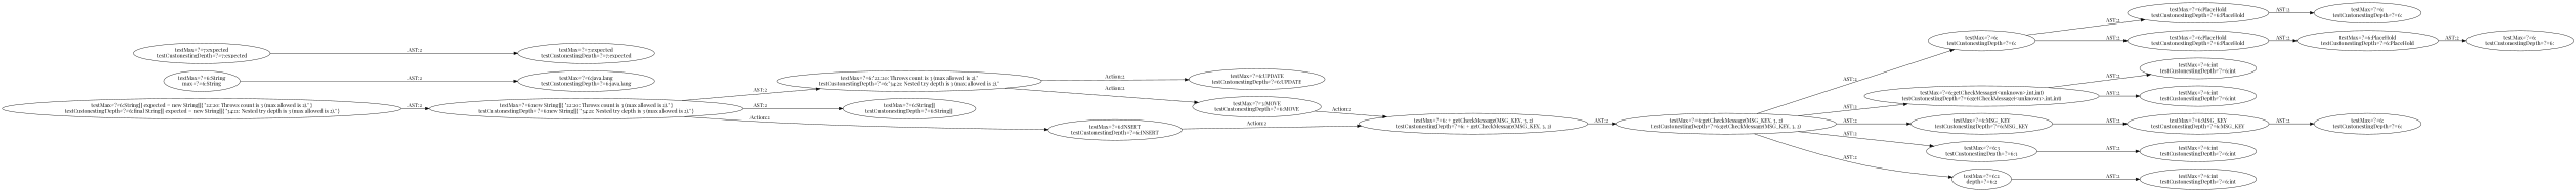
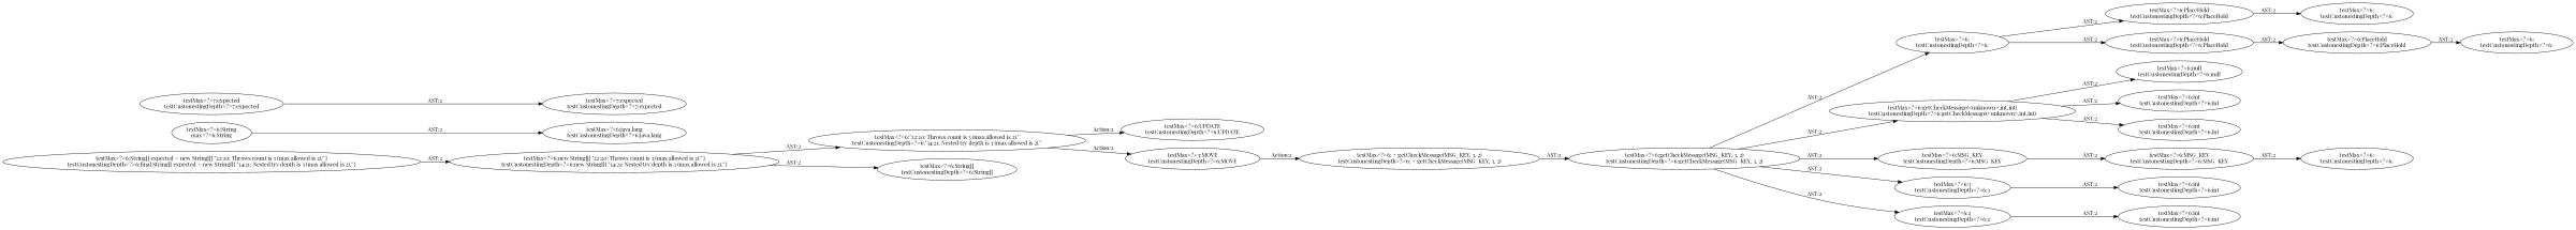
  digraph {
    fontname="Playfair Display"
    rankdir=LR
    node [fontname="Playfair Display" shape=ellipse]
    edge [fontname="Playfair Display"]
    n1 [label="testMax#?#6:UPDATE\ntestCustonestingDepth#?#6:UPDATE"]
    n2 [label="testMax#?#6:\"22:20: Throws count is 3 (max allowed is 2).\"\ntestCustonestingDepth#?#6:\"34:21: Nested try depth is 3 (max allowed is 2).\""]
    n3 [label="testMax#?#3:MOVE\ntestCustonestingDepth#?#6:MOVE"]
    n4 [label="testMax#?#6: + getCheckMessage(MSG_KEY, 3, 2)\ntestCustonestingDepth#?#6: + getCheckMessage(MSG_KEY, 3, 2)"]
    n5 [label="testMax#?#6:new String[]\{ \"22:20: Throws count is 3 (max allowed is 2).\" \}\ntestCustonestingDepth#?#6:new String[]\{ \"34:21: Nested try depth is 3 (max allowed is 2).\" \}"]
    n6 [label="testMax#?#6:String[]\ntestCustonestingDepth#?#6:String[]"]
-   n7 [label="testMax#?#6:INSERT\ntestCustonestingDepth#?#6:INSERT"]
    n8 [label="testMax#?#6:String[] expected = new String[]\{ \"22:20: Throws count is 3 (max allowed is 2).\" \}\ntestCustonestingDepth#?#6:final String[] expected = new String[]\{ \"34:21: Nested try depth is 3 (max allowed is 2).\" \}"]
    n9 [label="testMax#?#6:getCheckMessage(MSG_KEY, 3, 2)\ntestCustonestingDepth#?#6:getCheckMessage(MSG_KEY, 3, 2)"]
    n10 [label="testMax#?#6:\ntestCustonestingDepth#?#6:"]
    n11 [label="testMax#?#6:getCheckMessage(<unknown>,int,int)\ntestCustonestingDepth#?#6:getCheckMessage(<unknown>,int,int)"]
    n12 [label="testMax#?#6:MSG_KEY\ntestCustonestingDepth#?#6:MSG_KEY"]
    n13 [label="testMax#?#6:3\ntestCustonestingDepth#?#6:3"]
-   n14 [label="testMax#?#6:2\ndepth#?#6:2"]
+   n14 [label="testMax#?#6:2\ntestCustonestingDepth#?#6:2"]
    n15 [label="testMax#?#6:String\nmax#?#6:String"]
    n16 [label="testMax#?#6:java.lang\ntestCustonestingDepth#?#6:java.lang"]
    n17 [label="testMax#?#6:PlaceHold\ntestCustonestingDepth#?#6:PlaceHold"]
    n18 [label="testMax#?#6:PlaceHold\ntestCustonestingDepth#?#6:PlaceHold"]
+   n19 [label="testMax#?#6:null\ntestCustonestingDepth#?#6:null"]
    n20 [label="testMax#?#6:int\ntestCustonestingDepth#?#6:int"]
    n21 [label="testMax#?#6:int\ntestCustonestingDepth#?#6:int"]
    n22 [label="testMax#?#6:MSG_KEY\ntestCustonestingDepth#?#6:MSG_KEY"]
    n23 [label="testMax#?#6:int\ntestCustonestingDepth#?#6:int"]
    n24 [label="testMax#?#6:int\ntestCustonestingDepth#?#6:int"]
    n25 [label="testMax#?#6:\ntestCustonestingDepth#?#6:"]
    n26 [label="testMax#?#6:PlaceHold\ntestCustonestingDepth#?#6:PlaceHold"]
    n27 [label="testMax#?#7:expected\ntestCustonestingDepth#?#7:expected"]
    n28 [label="testMax#?#7:expected\ntestCustonestingDepth#?#7:expected"]
    n29 [label="testMax#?#6:\ntestCustonestingDepth#?#6:"]
    n30 [label="testMax#?#6:\ntestCustonestingDepth#?#6:"]
    n2 -> n1 [label="Action:2"]
    n2 -> n3 [label="Action:2"]
    n3 -> n4 [label="Action:2"]
    n4 -> n9 [label="AST:2"]
    n5 -> n2 [label="AST:2"]
    n5 -> n6 [label="AST:2"]
-   n5 -> n7 [label="Action:2"]
-   n7 -> n4 [label="Action:2"]
    n8 -> n5 [label="AST:2"]
    n9 -> n10 [label="AST:2"]
    n9 -> n11 [label="AST:2"]
    n9 -> n12 [label="AST:2"]
    n9 -> n13 [label="AST:2"]
    n9 -> n14 [label="AST:2"]
    n10 -> n17 [label="AST:2"]
    n10 -> n18 [label="AST:2"]
+   n11 -> n19 [label="AST:2"]
    n11 -> n20 [label="AST:2"]
    n11 -> n21 [label="AST:2"]
    n12 -> n22 [label="AST:2"]
    n13 -> n23 [label="AST:2"]
    n14 -> n24 [label="AST:2"]
    n15 -> n16 [label="AST:2"]
    n17 -> n25 [label="AST:2"]
    n18 -> n26 [label="AST:2"]
    n22 -> n30 [label="AST:2"]
    n26 -> n29 [label="AST:2"]
    n27 -> n28 [label="AST:2"]
  }
